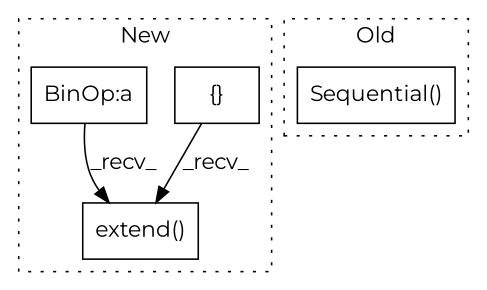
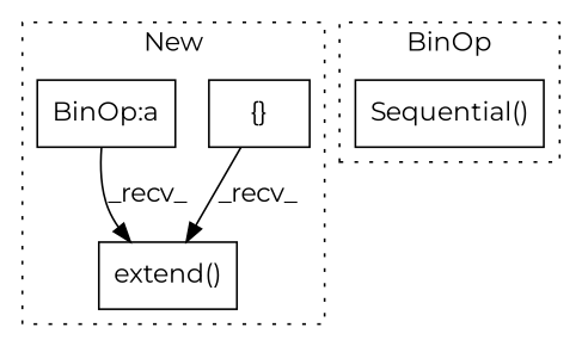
  digraph {
    fontname=Montserrat
    node [a=75 fontname=Montserrat shape=box]
    edge [fontname=Montserrat]
    n1 [l="14,1" label="extend()" s="2718,2960"]
    n2 [a=59 l="2,1" label="{}" s="2590,2590"]
    n3 [a=82 l=3 label="BinOp:a" s=2491]
    n4 [l="27,10" label="Sequential()" s="4550,5159"]
    subgraph cluster_1 {
      label=New
      style=dotted
      n1
      n2
      n3
    }
    subgraph cluster_2 {
-     label=Old
+     label=BinOp
      style=dotted
      n4
    }
    n2 -> n1 [label=_recv_]
    n3 -> n1 [label=_recv_]
  }
